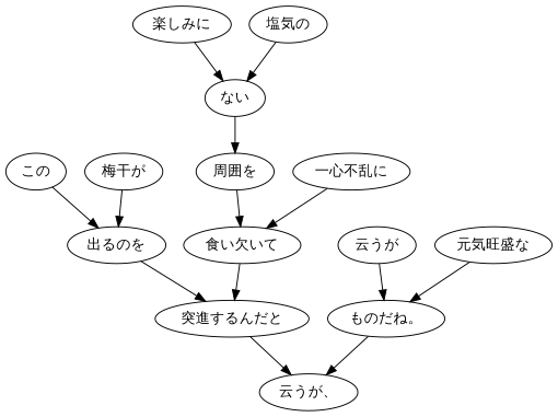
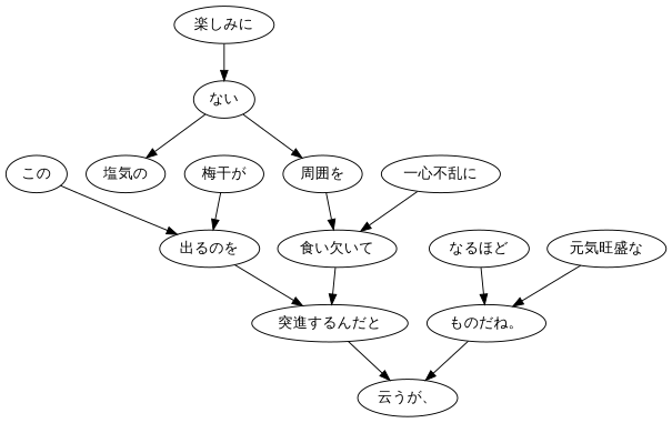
  digraph {
    n1 [label="この"]
    n2 [label="出るのを"]
    n3 [label="梅干が"]
    n4 [label="突進するんだと"]
    n5 [label="云うが、"]
    n6 [label="楽しみに"]
    n7 [label="ない"]
    n8 [label="周囲を"]
    n9 [label="塩気の"]
    n10 [label="食い欠いて"]
    n11 [label="一心不乱に"]
    n12 [label="ものだね。"]
-   n13 [label="云うが"]
+   n13 [label="なるほど"]
    n14 [label="元気旺盛な"]
    n1 -> n2
    n2 -> n4
    n3 -> n2
    n4 -> n5
    n6 -> n7
    n7 -> n8
    n8 -> n10
-   n9 -> n7
+   n7 -> n9
    n10 -> n4
    n11 -> n10
    n12 -> n5
    n13 -> n12
    n14 -> n12
  }
